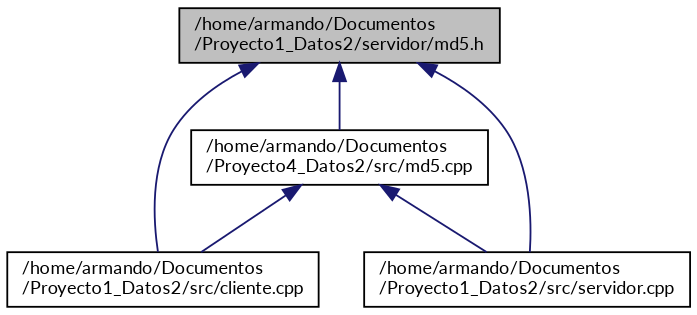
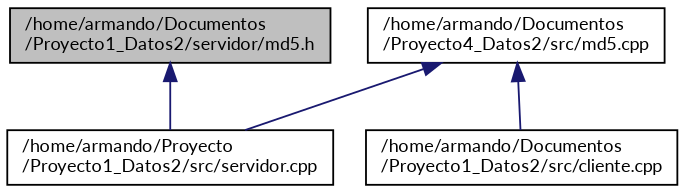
  digraph {
    fontname=Lato
    node [color=black fillcolor=white fontname=Lato fontsize=10 shape=record style=filled]
    edge [color=midnightblue dir=back fontname=Lato fontsize=10 labelfontname=Helvetica labelfontsize=10 style=solid]
    n1 [fillcolor=grey75 fontcolor=black height=0.2 label="/home/armando/Documentos\l/Proyecto1_Datos2/servidor/md5.h" width=0.4]
    n2 [height=0.2 label="/home/armando/Documentos\l/Proyecto1_Datos2/src/cliente.cpp" width=0.4]
    n3 [height=0.2 label="/home/armando/Documentos\l/Proyecto4_Datos2/src/md5.cpp" width=0.4]
-   n4 [height=0.2 label="/home/armando/Documentos\l/Proyecto1_Datos2/src/servidor.cpp" width=0.4]
-   n1 -> n2
-   n1 -> n3
+   n4 [height=0.2 label="/home/armando/Proyecto\l/Proyecto1_Datos2/src/servidor.cpp" width=0.4]
    n1 -> n4
    n3 -> n2
    n3 -> n4
  }
